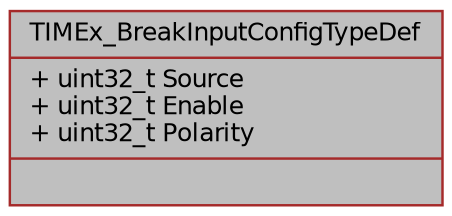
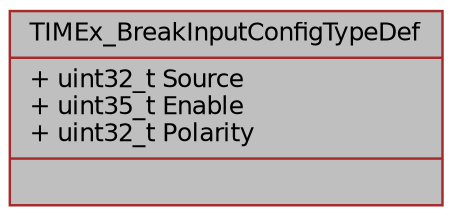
  digraph {
-   n1 [color=brown fillcolor=grey75 fontcolor=black fontname=Helvetica fontsize=10 height=0.2 label="{TIMEx_BreakInputConfigTypeDef\n|+ uint32_t Source\l+ uint32_t Enable\l+ uint32_t Polarity\l|}" shape=record style=filled width=0.4]
+   n1 [color=brown fillcolor=grey75 fontcolor=black fontname=Helvetica fontsize=10 height=0.2 label="{TIMEx_BreakInputConfigTypeDef\n|+ uint32_t Source\l+ uint35_t Enable\l+ uint32_t Polarity\l|}" shape=record style=filled width=0.4]
  }
